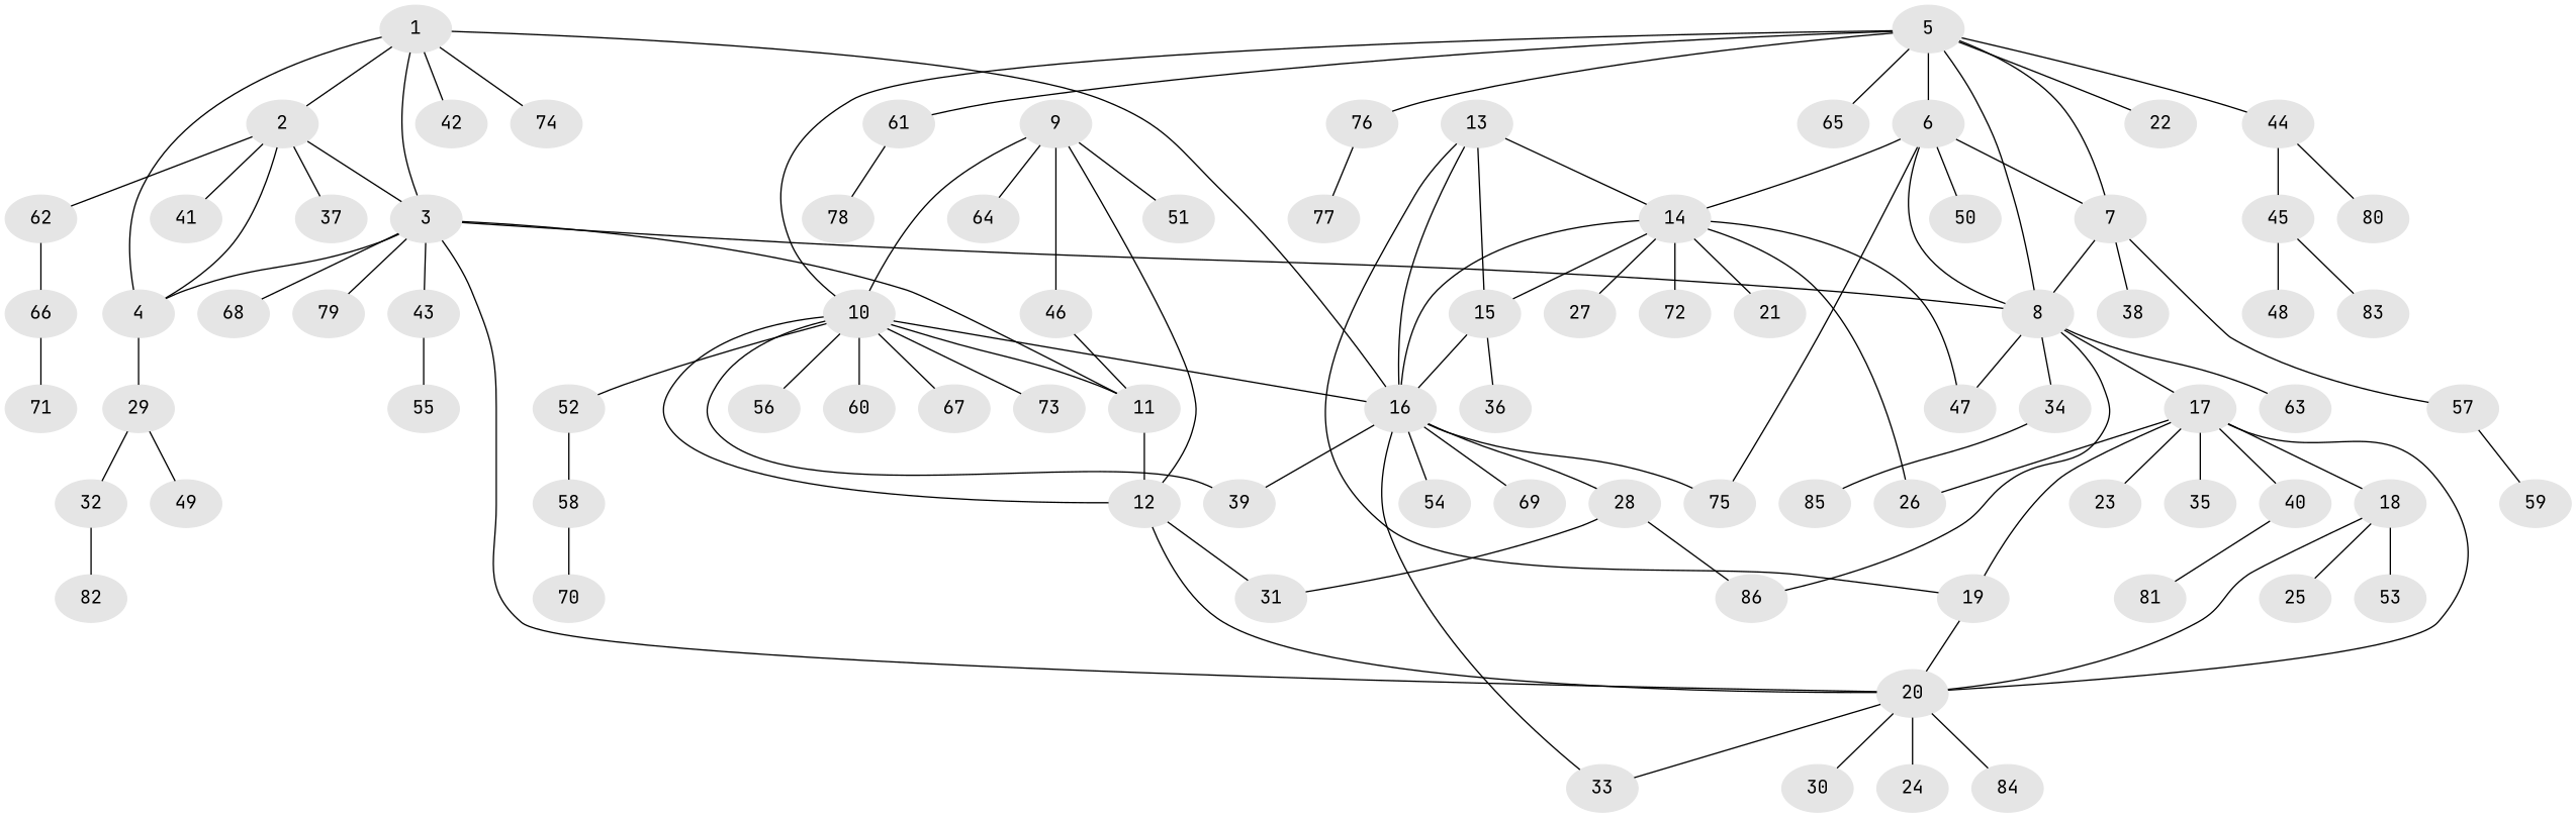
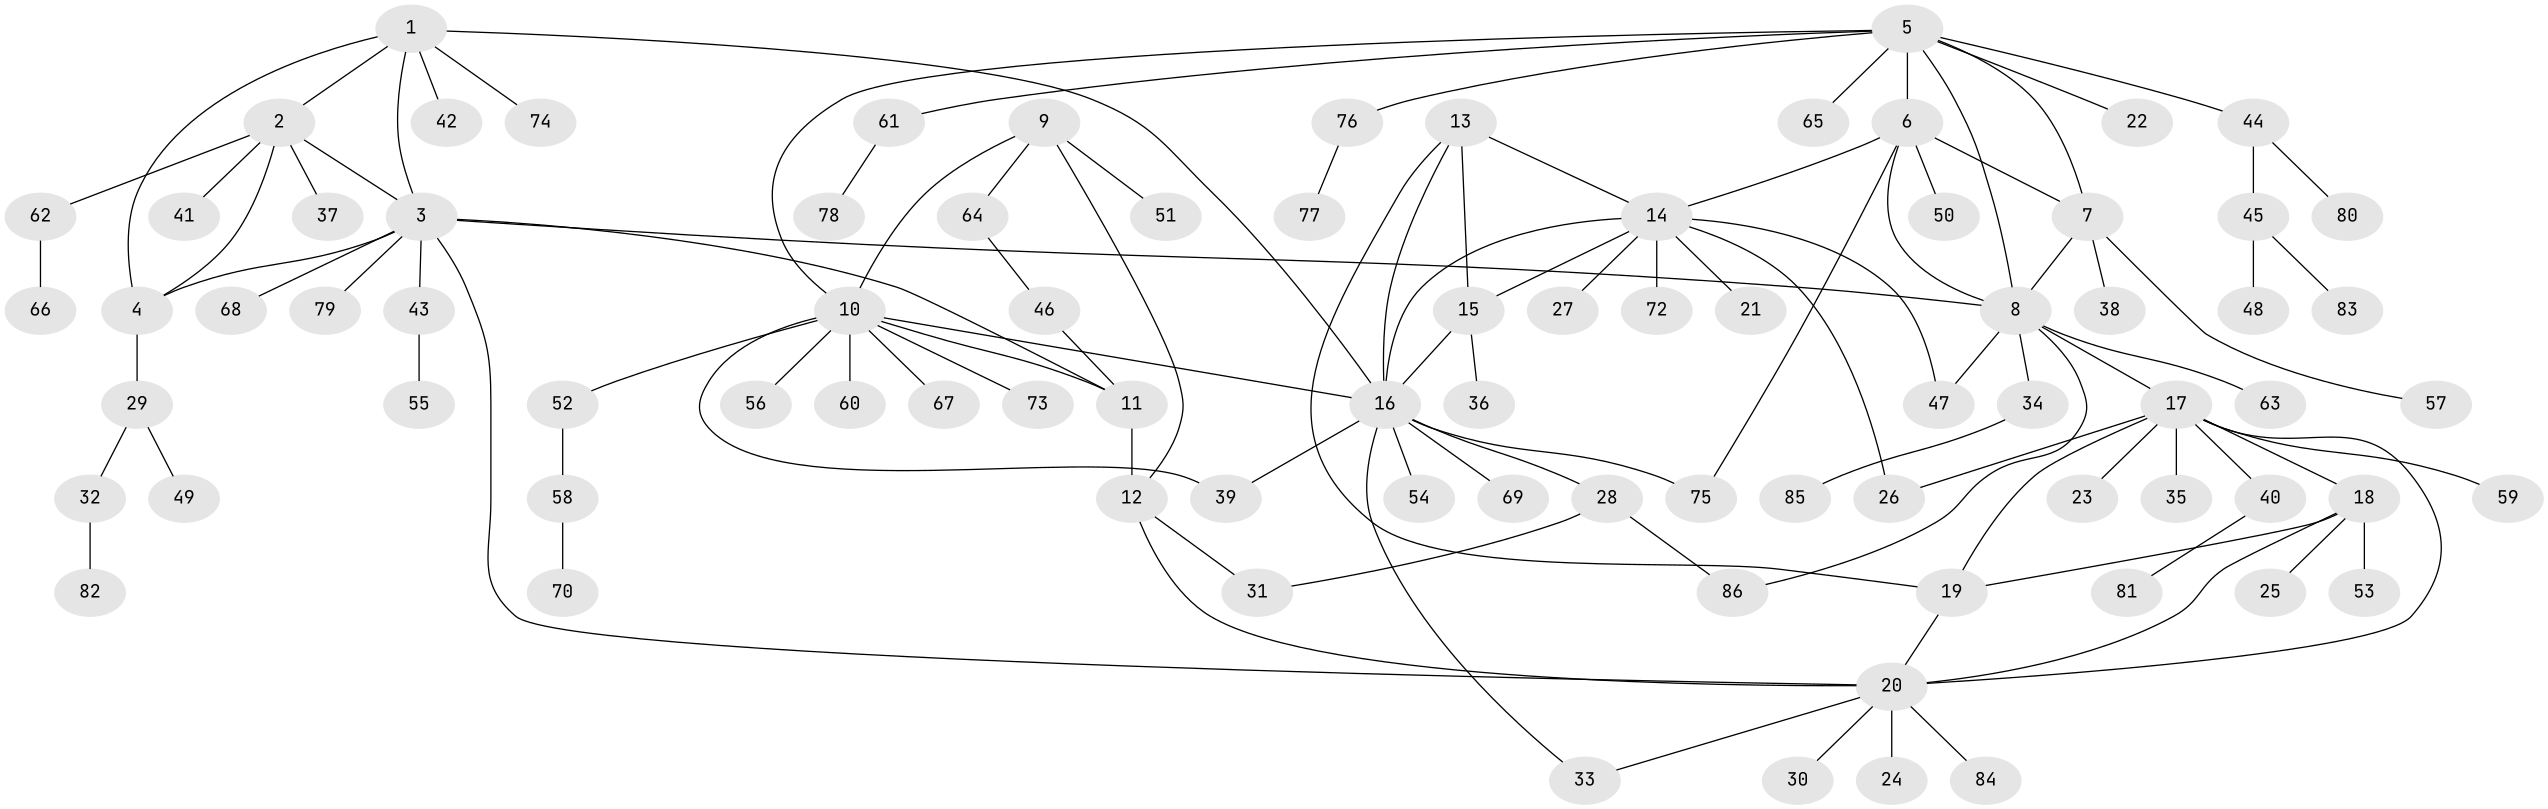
  graph {
    fontname="JetBrains Mono"
    node [color=gray90 fontname="JetBrains Mono" style=filled]
    edge [fontname="JetBrains Mono"]
    1
    2
    3
    4
    16
    42
    74
    37
    41
    62
    8
    11
    20
    43
    68
    79
    29
    75
    39
    28
    54
    69
    33
    66
    17
    34
    47
    63
    86
    12
    30
    24
    84
    55
    32
    49
    5
    6
    7
    10
    22
    44
    61
    65
    76
    14
    50
    38
    57
    52
    56
    60
    67
    73
    45
    80
    78
    77
    15
    21
    26
    27
    72
    19
    18
    23
    35
    40
    59
    85
    9
    46
    51
    64
    31
    58
    13
    36
    25
    53
    81
    82
    48
    83
    70
-   71
    1 -- 2
    1 -- 3
    1 -- 4
    1 -- 16
    1 -- 42
    1 -- 74
    2 -- 3
    2 -- 4
    2 -- 37
    2 -- 41
    2 -- 62
    3 -- 4
    3 -- 8
    3 -- 11
    3 -- 20
    3 -- 43
    3 -- 68
    3 -- 79
    4 -- 29
    16 -- 75
    16 -- 39
    16 -- 28
    16 -- 54
    16 -- 69
    16 -- 33
    62 -- 66
    8 -- 17
    8 -- 34
    8 -- 47
    8 -- 63
    8 -- 86
    11 -- 12
    20 -- 33
    20 -- 30
    20 -- 24
    20 -- 84
    43 -- 55
    29 -- 32
    29 -- 49
    28 -- 86
    28 -- 31
-   66 -- 71
    17 -- 20
    17 -- 26
    17 -- 19
    17 -- 18
    17 -- 23
    17 -- 35
    17 -- 40
-   57 -- 59
+   17 -- 59
    34 -- 85
    12 -- 20
    12 -- 31
    32 -- 82
    5 -- 8
    5 -- 6
    5 -- 7
    5 -- 10
    5 -- 22
    5 -- 44
    5 -- 61
    5 -- 65
    5 -- 76
    6 -- 8
    6 -- 75
    6 -- 7
    6 -- 14
    6 -- 50
    7 -- 8
    7 -- 38
    7 -- 57
    10 -- 16
    10 -- 11
    10 -- 39
-   10 -- 12
    10 -- 52
    10 -- 56
    10 -- 60
    10 -- 67
    10 -- 73
    44 -- 45
    44 -- 80
    61 -- 78
    76 -- 77
    14 -- 16
    14 -- 47
    14 -- 15
    14 -- 21
    14 -- 26
    14 -- 27
    14 -- 72
    52 -- 58
    45 -- 48
    45 -- 83
    15 -- 16
    15 -- 36
    19 -- 20
    18 -- 20
+   18 -- 19
    18 -- 25
    18 -- 53
    40 -- 81
    9 -- 12
    9 -- 10
-   9 -- 46
+   64 -- 46
    9 -- 51
    9 -- 64
    46 -- 11
    58 -- 70
    13 -- 16
    13 -- 14
    13 -- 15
    13 -- 19
  }
